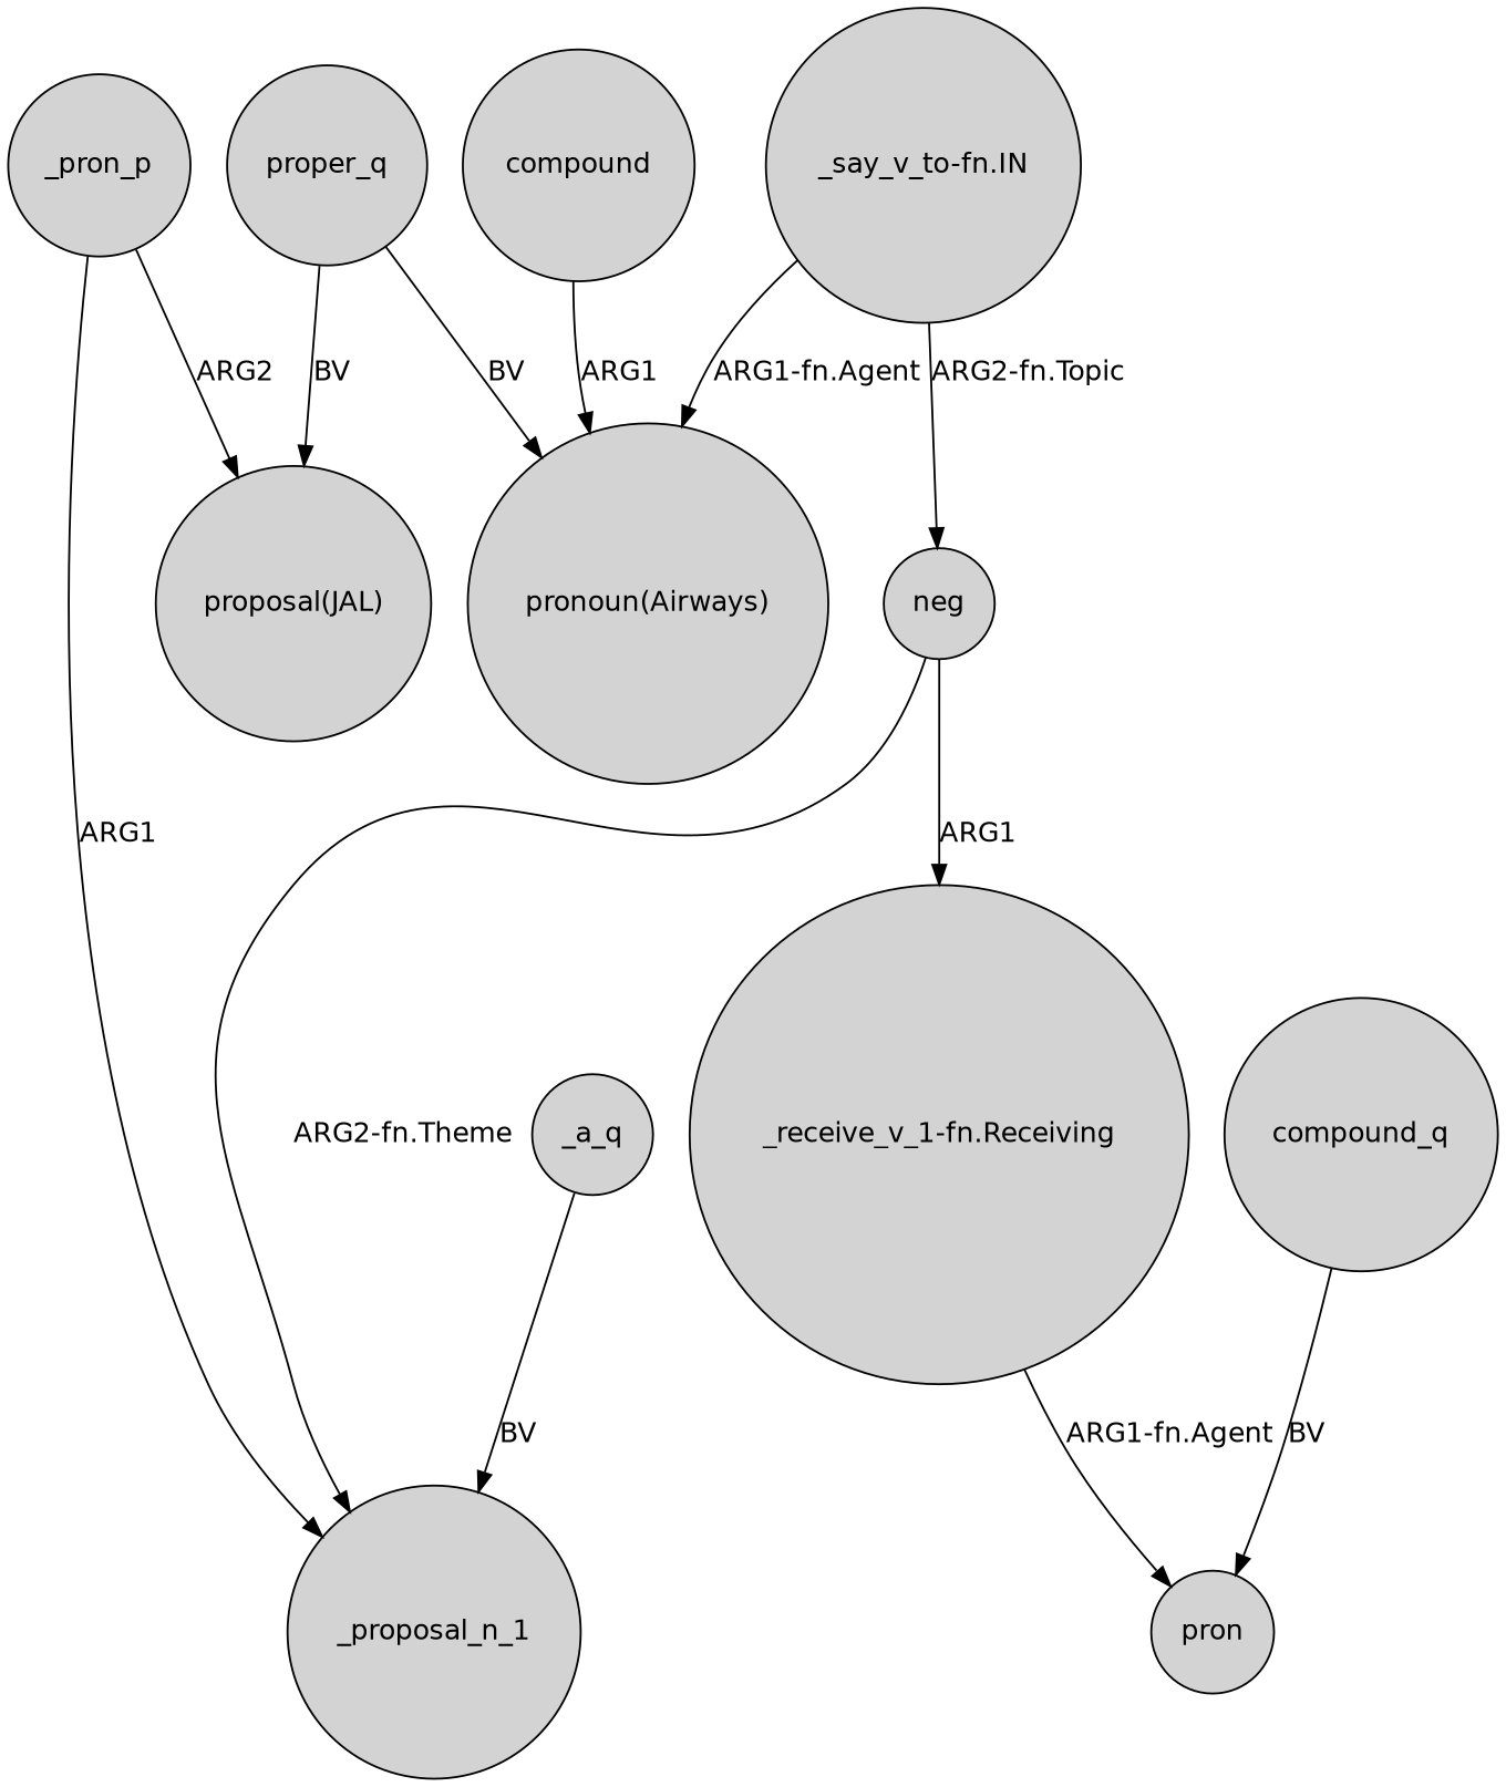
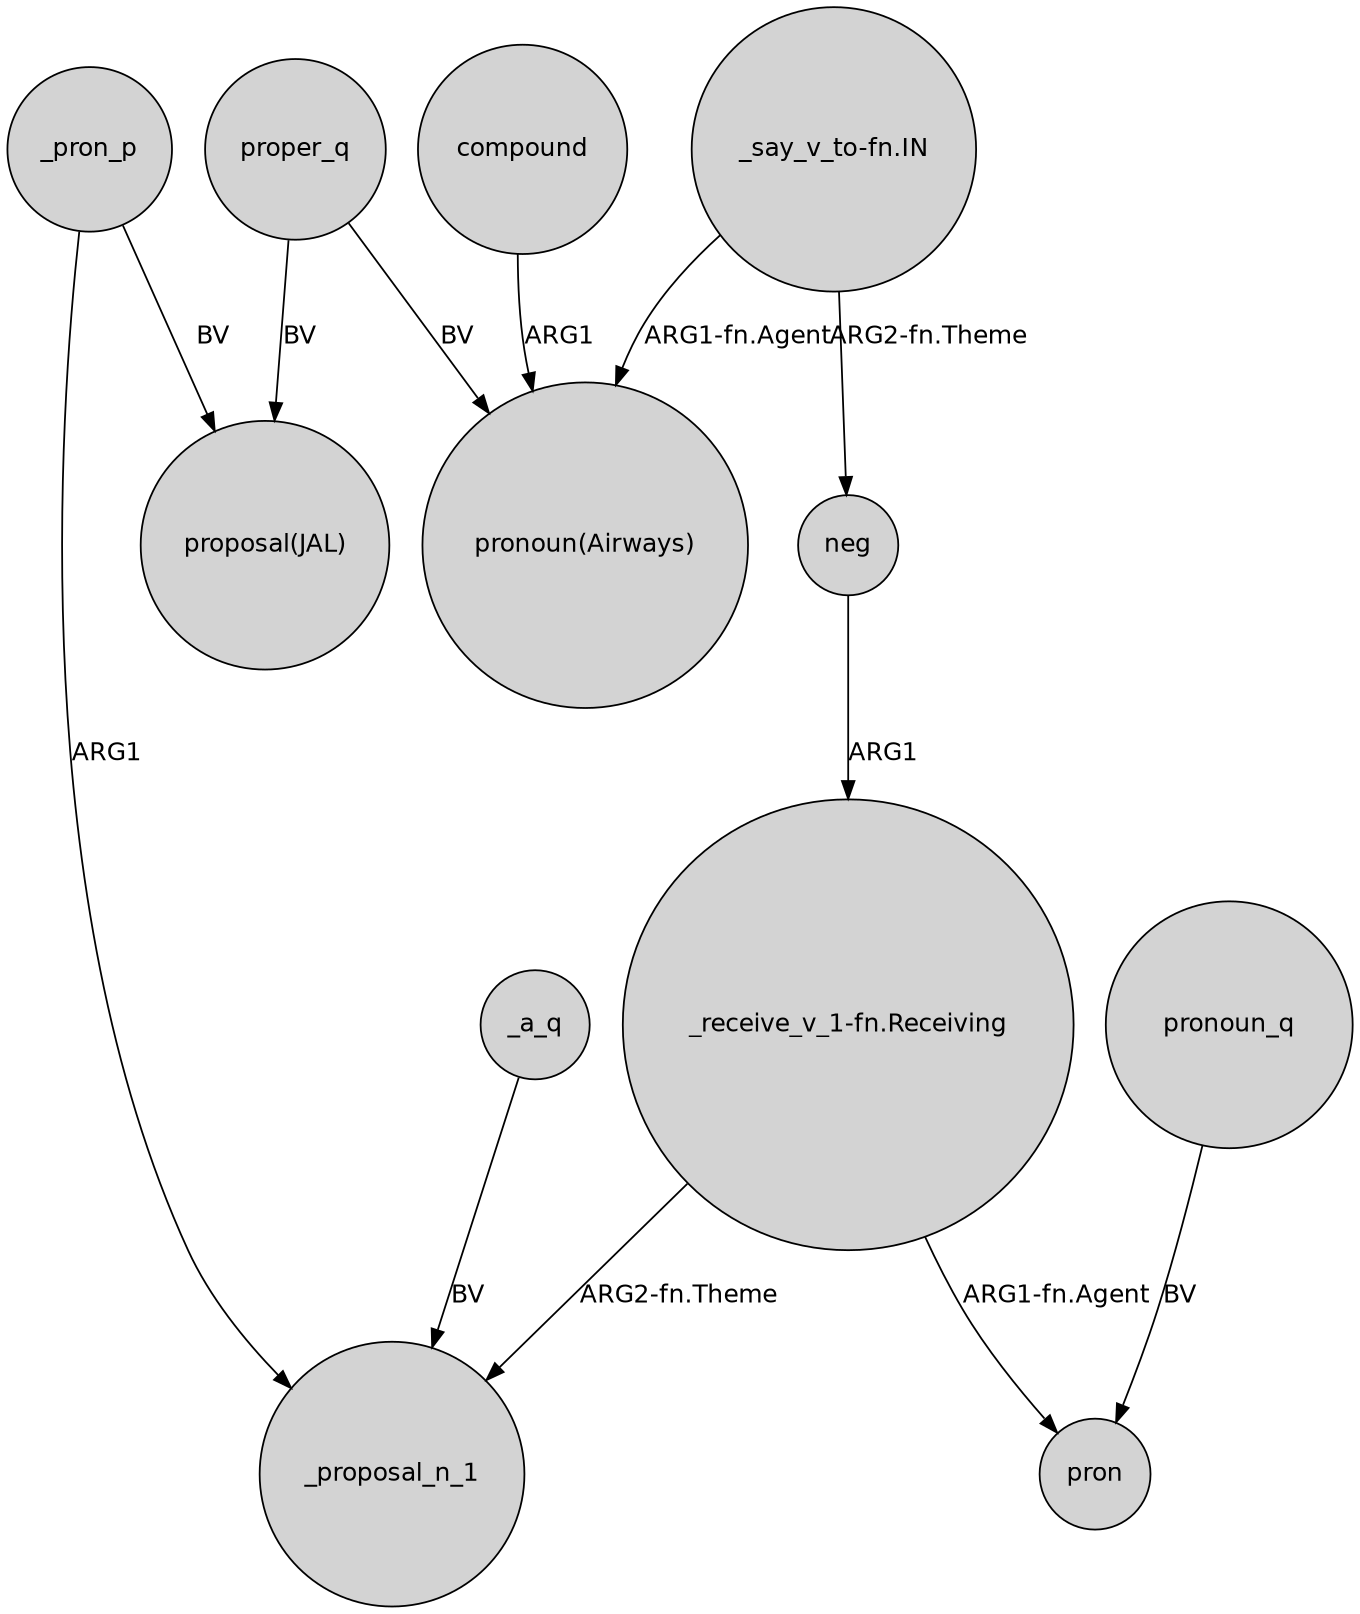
  digraph {
    fontname="DejaVu Sans"
    node [fontname="DejaVu Sans" shape=circle style=filled]
    edge [fontname="DejaVu Sans"]
    neg
    "_receive_v_1-fn.Receiving"
    _proposal_n_1
    pron
    "_say_v_to-fn.IN"
    n6 [label="pronoun(Airways)"]
    n7 [label=_pron_p]
    n8 [label="proposal(JAL)"]
    proper_q
-   pronoun_q [label=compound_q]
+   pronoun_q
    compound
    _a_q
    neg -> "_receive_v_1-fn.Receiving" [label=ARG1]
-   neg -> _proposal_n_1 [label="ARG2-fn.Theme"]
+   "_receive_v_1-fn.Receiving" -> _proposal_n_1 [label="ARG2-fn.Theme"]
    "_receive_v_1-fn.Receiving" -> pron [label="ARG1-fn.Agent"]
-   "_say_v_to-fn.IN" -> neg [label="ARG2-fn.Topic"]
+   "_say_v_to-fn.IN" -> neg [label="ARG2-fn.Theme"]
    "_say_v_to-fn.IN" -> n6 [label="ARG1-fn.Agent"]
    n7 -> _proposal_n_1 [label=ARG1]
-   n7 -> n8 [label=ARG2]
+   n7 -> n8 [label=BV]
    proper_q -> n6 [label=BV]
    proper_q -> n8 [label=BV]
    pronoun_q -> pron [label=BV]
    compound -> n6 [label=ARG1]
    _a_q -> _proposal_n_1 [label=BV]
  }
